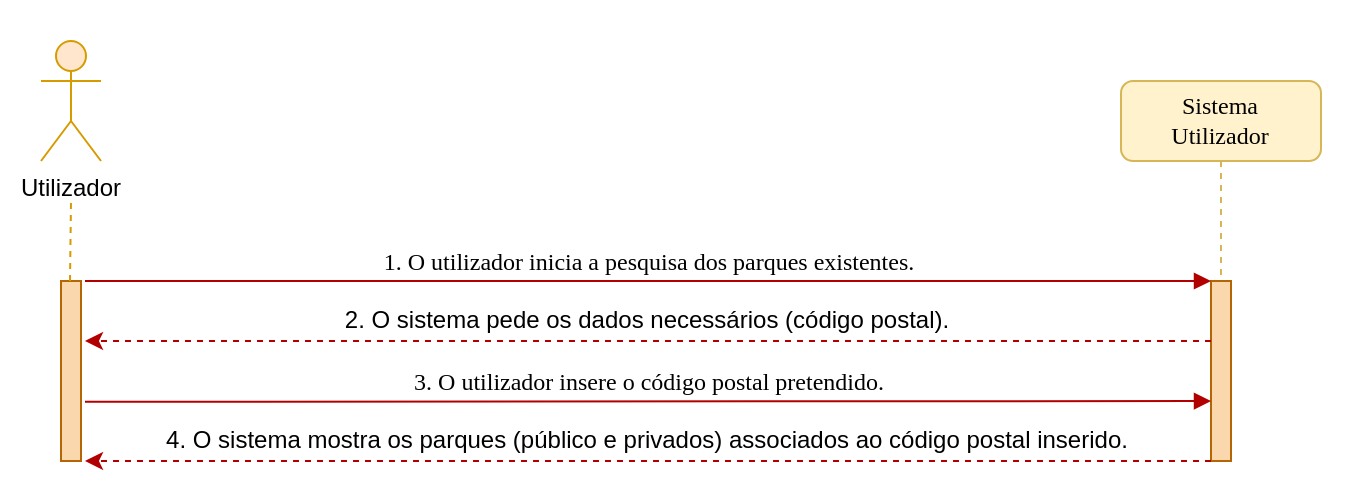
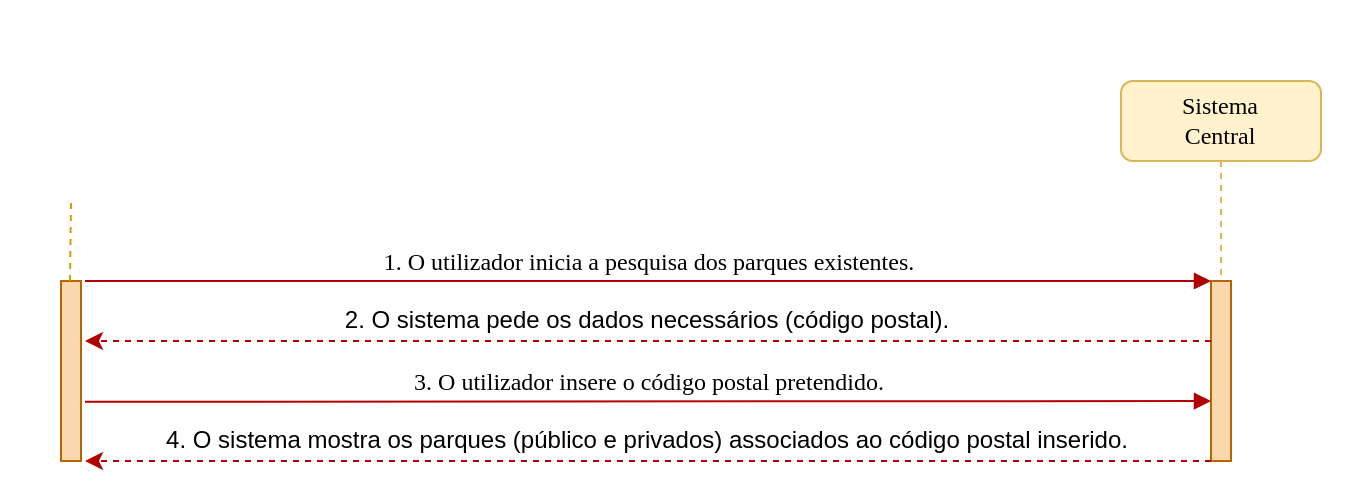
  <mxCell id="0" />
  <mxCell id="1" parent="0" />
- <mxCell id="2" value="Sistema&lt;br&gt;Utilizador" style="shape=umlLifeline;perimeter=lifelinePerimeter;whiteSpace=wrap;html=1;container=1;collapsible=0;recursiveResize=0;outlineConnect=0;rounded=1;shadow=0;comic=0;labelBackgroundColor=none;strokeWidth=1;fontFamily=Verdana;fontSize=12;align=center;fillColor=#fff2cc;strokeColor=#d6b656;" parent="1" vertex="1"><mxGeometry x="560" y="40" width="100" height="190" as="geometry" /></mxCell>
+ <mxCell id="2" value="Sistema&lt;br&gt;Central" style="shape=umlLifeline;perimeter=lifelinePerimeter;whiteSpace=wrap;html=1;container=1;collapsible=0;recursiveResize=0;outlineConnect=0;rounded=1;shadow=0;comic=0;labelBackgroundColor=none;strokeWidth=1;fontFamily=Verdana;fontSize=12;align=center;fillColor=#fff2cc;strokeColor=#d6b656;" parent="1" vertex="1"><mxGeometry x="560" y="40" width="100" height="190" as="geometry" /></mxCell>
  <mxCell id="3" value="" style="html=1;points=[];perimeter=orthogonalPerimeter;rounded=0;shadow=0;comic=0;labelBackgroundColor=none;strokeWidth=1;fontFamily=Verdana;fontSize=12;align=center;fillColor=#fad7ac;strokeColor=#b46504;" parent="2" vertex="1"><mxGeometry x="45" y="100" width="10" height="90" as="geometry" /></mxCell>
  <mxCell id="4" value="1. O utilizador inicia a pesquisa dos parques existentes." style="html=1;verticalAlign=bottom;endArrow=block;entryX=0;entryY=0;labelBackgroundColor=none;fontFamily=Verdana;fontSize=12;edgeStyle=elbowEdgeStyle;elbow=vertical;exitX=1;exitY=0;exitDx=0;exitDy=0;exitPerimeter=0;fillColor=#e51400;strokeColor=#B20000;" parent="1" target="3" edge="1"><mxGeometry relative="1" as="geometry"><mxPoint x="42" y="140" as="sourcePoint" /></mxGeometry></mxCell>
  <mxCell id="5" value="" style="endArrow=classic;html=1;dashed=1;entryX=1.6;entryY=0.227;entryDx=0;entryDy=0;entryPerimeter=0;fillColor=#e51400;strokeColor=#B20000;" parent="1" edge="1"><mxGeometry width="50" height="50" relative="1" as="geometry"><mxPoint x="605" y="170" as="sourcePoint" /><mxPoint x="42" y="170" as="targetPoint" /></mxGeometry></mxCell>
  <mxCell id="6" value="&lt;font style=&quot;font-size: 12px&quot;&gt;4. O sistema mostra os parques (público e privados) associados ao código postal inserido.&lt;/font&gt;" style="text;html=1;strokeColor=none;fillColor=none;align=center;verticalAlign=middle;whiteSpace=wrap;rounded=0;" parent="1" vertex="1"><mxGeometry x="60" y="210" width="527" height="20" as="geometry" /></mxCell>
  <mxCell id="7" value="" style="endArrow=classic;html=1;dashed=1;entryX=1.6;entryY=0.227;entryDx=0;entryDy=0;entryPerimeter=0;fillColor=#e51400;strokeColor=#B20000;" parent="1" edge="1"><mxGeometry width="50" height="50" relative="1" as="geometry"><mxPoint x="605" y="230" as="sourcePoint" /><mxPoint x="42" y="230" as="targetPoint" /></mxGeometry></mxCell>
  <mxCell id="8" value="3. O utilizador insere o código postal pretendido." style="html=1;verticalAlign=bottom;endArrow=block;entryX=0;entryY=0;labelBackgroundColor=none;fontFamily=Verdana;fontSize=12;edgeStyle=elbowEdgeStyle;elbow=vertical;exitX=1;exitY=0;exitDx=0;exitDy=0;exitPerimeter=0;fillColor=#e51400;strokeColor=#B20000;" parent="1" edge="1"><mxGeometry relative="1" as="geometry"><mxPoint x="42" y="200.43" as="sourcePoint" /><mxPoint x="605" y="200.43" as="targetPoint" /></mxGeometry></mxCell>
  <mxCell id="9" value="2. O sistema pede os dados necessários (código postal)." style="text;html=1;strokeColor=none;fillColor=none;align=center;verticalAlign=middle;whiteSpace=wrap;rounded=0;" parent="1" vertex="1"><mxGeometry x="70" y="150" width="507" height="20" as="geometry" /></mxCell>
  <mxCell id="10" value="" style="html=1;points=[];perimeter=orthogonalPerimeter;rounded=0;shadow=0;comic=0;labelBackgroundColor=none;strokeWidth=1;fontFamily=Verdana;fontSize=12;align=center;fillColor=#fad7ac;strokeColor=#b46504;" parent="1" vertex="1"><mxGeometry x="30" y="140" width="10" height="90" as="geometry" /></mxCell>
- <mxCell id="11" value="Utilizador" style="shape=umlActor;verticalLabelPosition=bottom;verticalAlign=top;html=1;outlineConnect=0;fillColor=#ffe6cc;strokeColor=#d79b00;" parent="1" vertex="1"><mxGeometry x="20" y="20" width="30" height="60" as="geometry" /></mxCell>
  <mxCell id="12" value="" style="endArrow=none;dashed=1;html=1;fillColor=#ffe6cc;strokeColor=#d79b00;" parent="1" edge="1"><mxGeometry width="50" height="50" relative="1" as="geometry"><mxPoint x="34.5" y="140" as="sourcePoint" /><mxPoint x="35" y="100" as="targetPoint" /></mxGeometry></mxCell>
